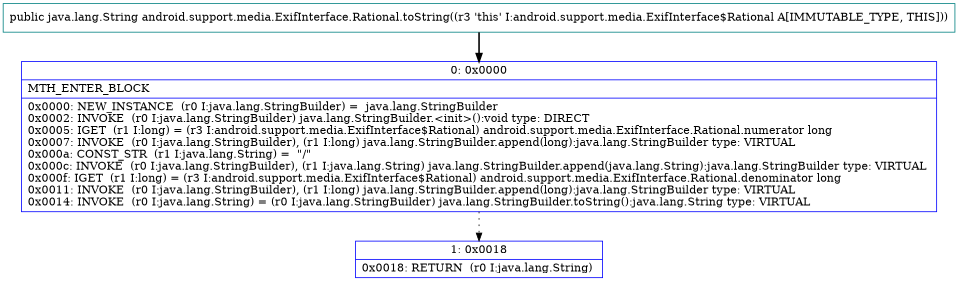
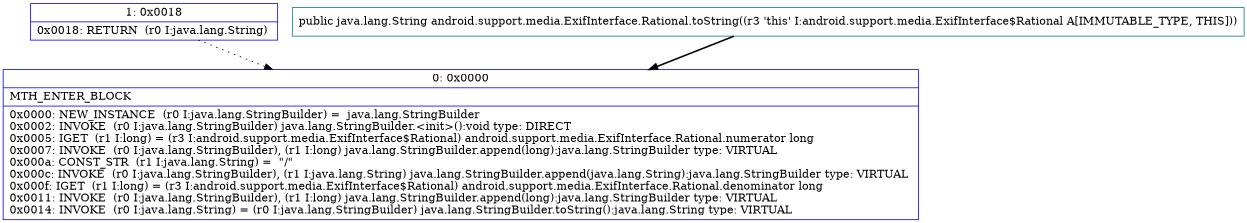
  digraph {
    node [shape=record color=blue]
    n1 [label="{0\:\ 0x0000|MTH_ENTER_BLOCK\l|0x0000: NEW_INSTANCE  (r0 I:java.lang.StringBuilder) =  java.lang.StringBuilder \l0x0002: INVOKE  (r0 I:java.lang.StringBuilder) java.lang.StringBuilder.\<init\>():void type: DIRECT \l0x0005: IGET  (r1 I:long) = (r3 I:android.support.media.ExifInterface$Rational) android.support.media.ExifInterface.Rational.numerator long \l0x0007: INVOKE  (r0 I:java.lang.StringBuilder), (r1 I:long) java.lang.StringBuilder.append(long):java.lang.StringBuilder type: VIRTUAL \l0x000a: CONST_STR  (r1 I:java.lang.String) =  \"\/\" \l0x000c: INVOKE  (r0 I:java.lang.StringBuilder), (r1 I:java.lang.String) java.lang.StringBuilder.append(java.lang.String):java.lang.StringBuilder type: VIRTUAL \l0x000f: IGET  (r1 I:long) = (r3 I:android.support.media.ExifInterface$Rational) android.support.media.ExifInterface.Rational.denominator long \l0x0011: INVOKE  (r0 I:java.lang.StringBuilder), (r1 I:long) java.lang.StringBuilder.append(long):java.lang.StringBuilder type: VIRTUAL \l0x0014: INVOKE  (r0 I:java.lang.String) = (r0 I:java.lang.StringBuilder) java.lang.StringBuilder.toString():java.lang.String type: VIRTUAL \l}"]
    n2 [label="{1\:\ 0x0018|0x0018: RETURN  (r0 I:java.lang.String) \l}"]
    n3 [label="{public java.lang.String android.support.media.ExifInterface.Rational.toString((r3 'this' I:android.support.media.ExifInterface$Rational A[IMMUTABLE_TYPE, THIS])) }" color=teal]
-   n1 -> n2 [style=dotted]
+   n2 -> n1 [style=dotted]
    n3 -> n1 [style=bold]
  }
